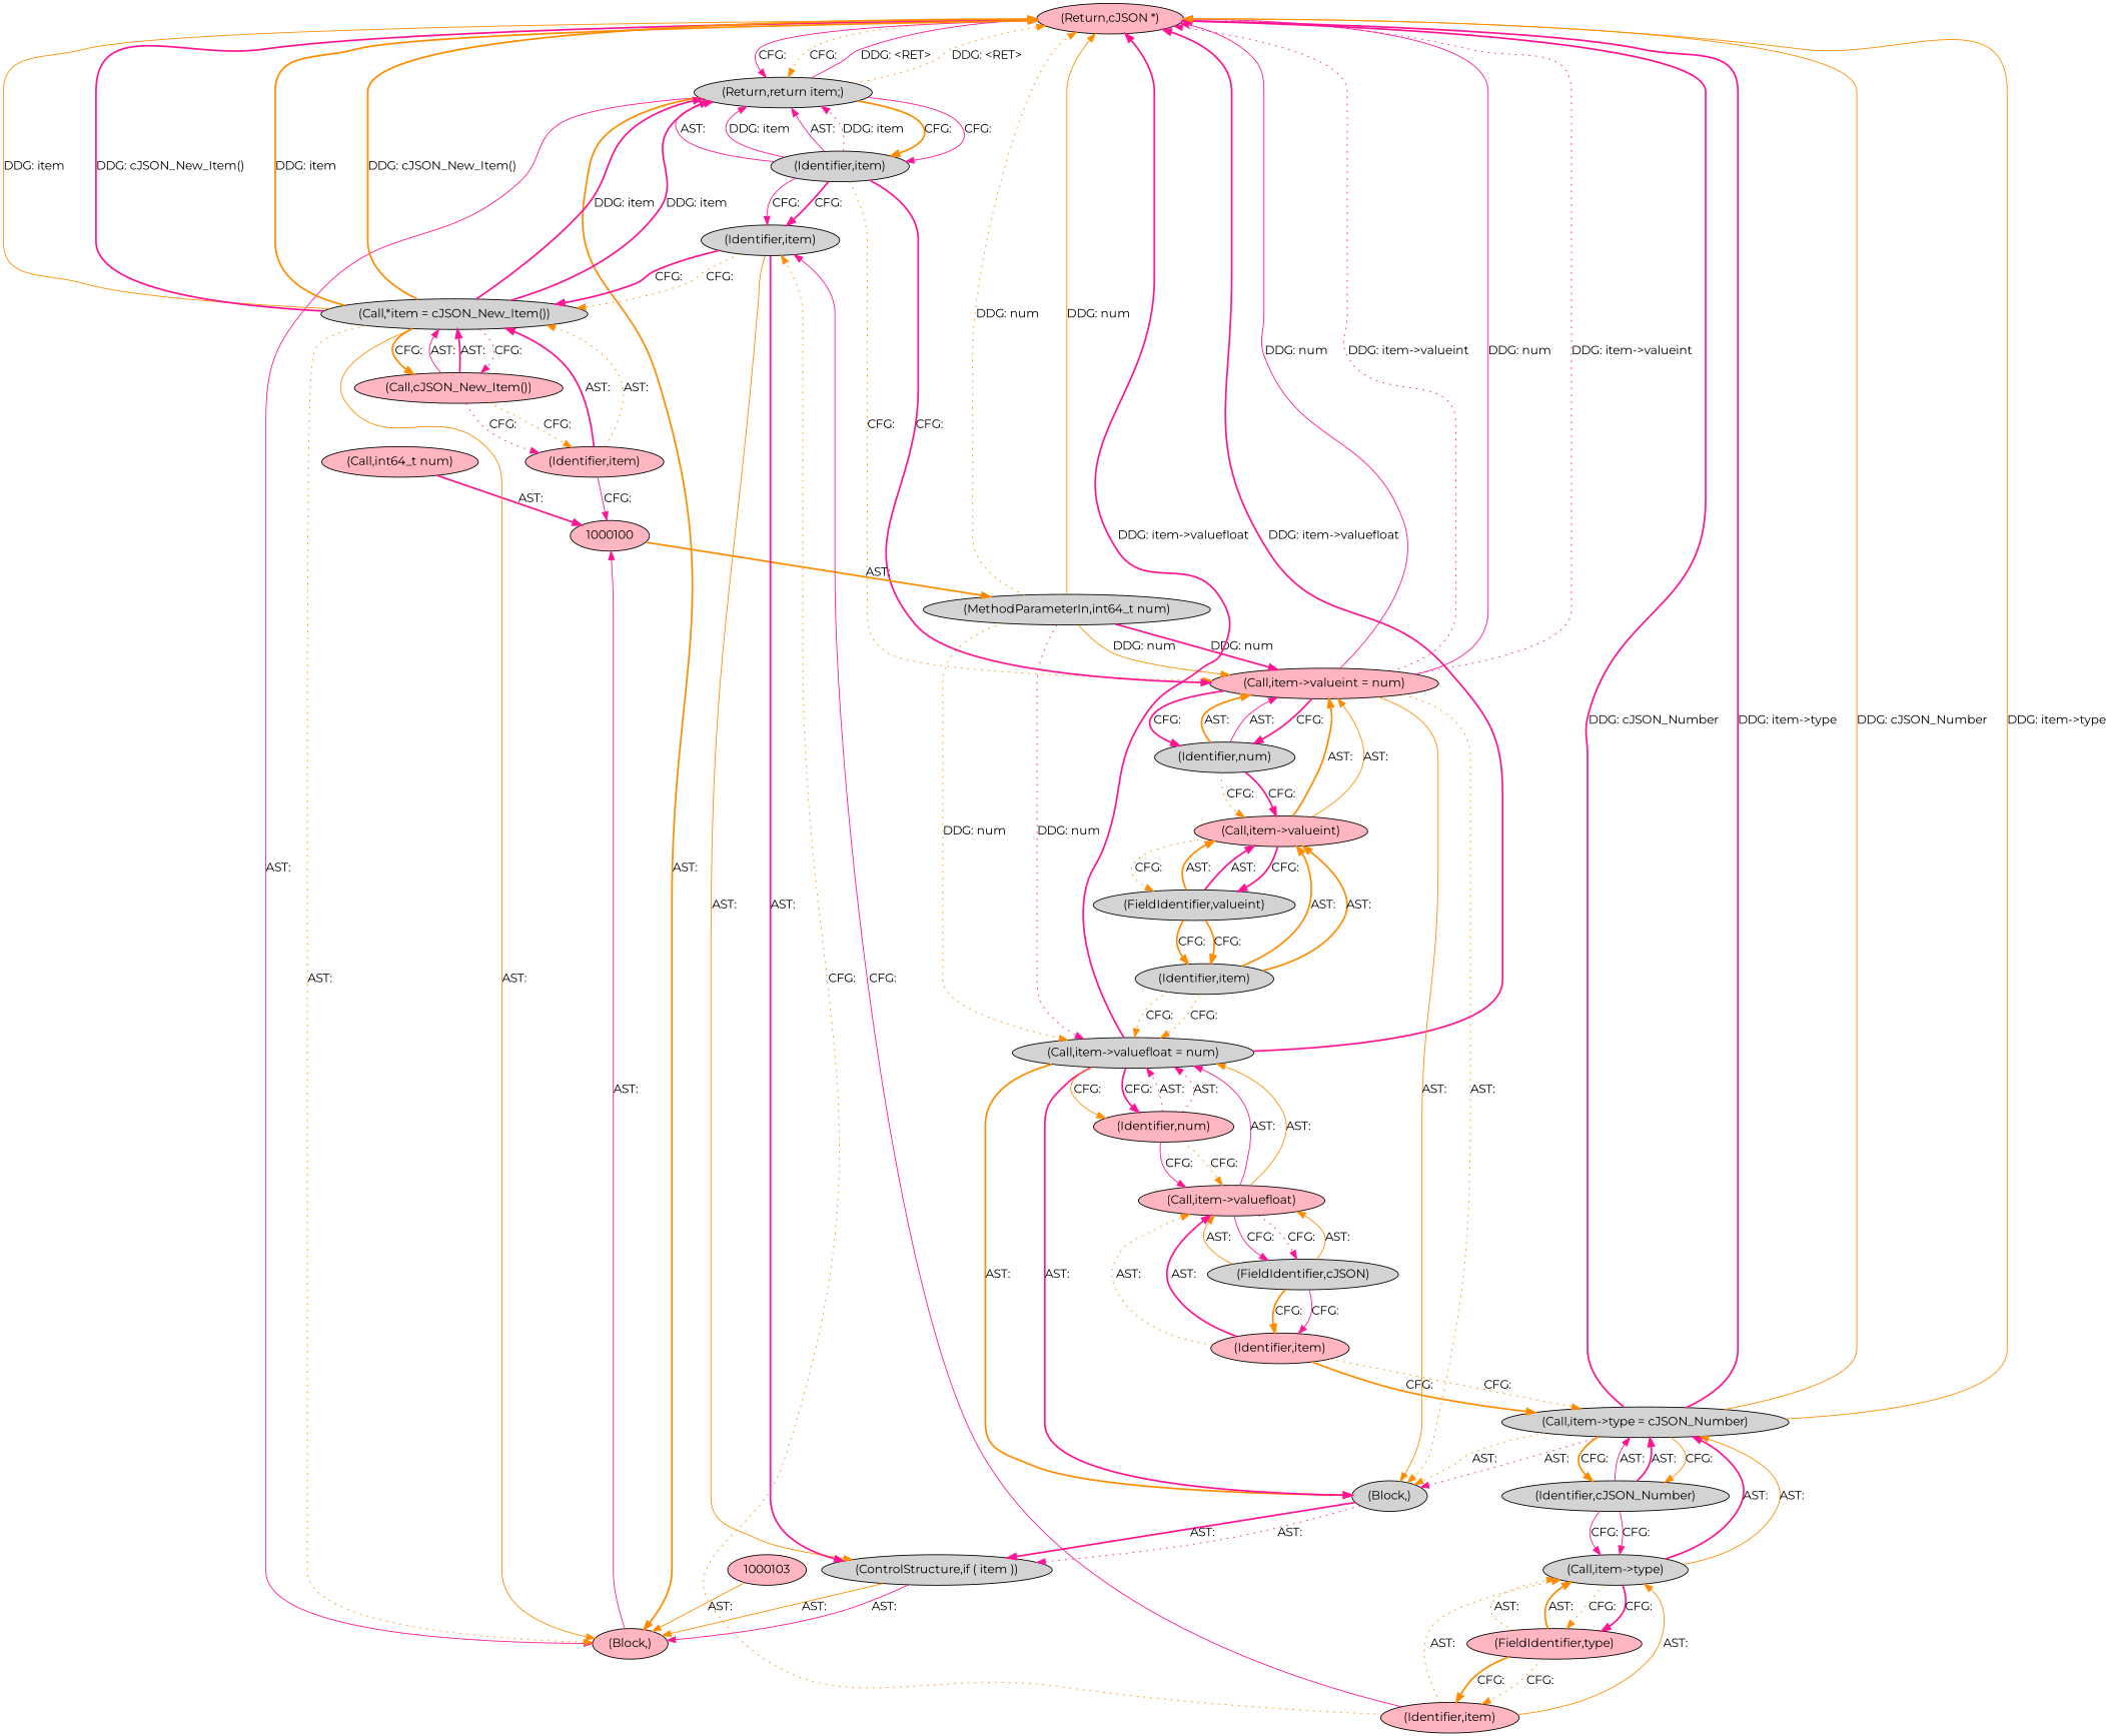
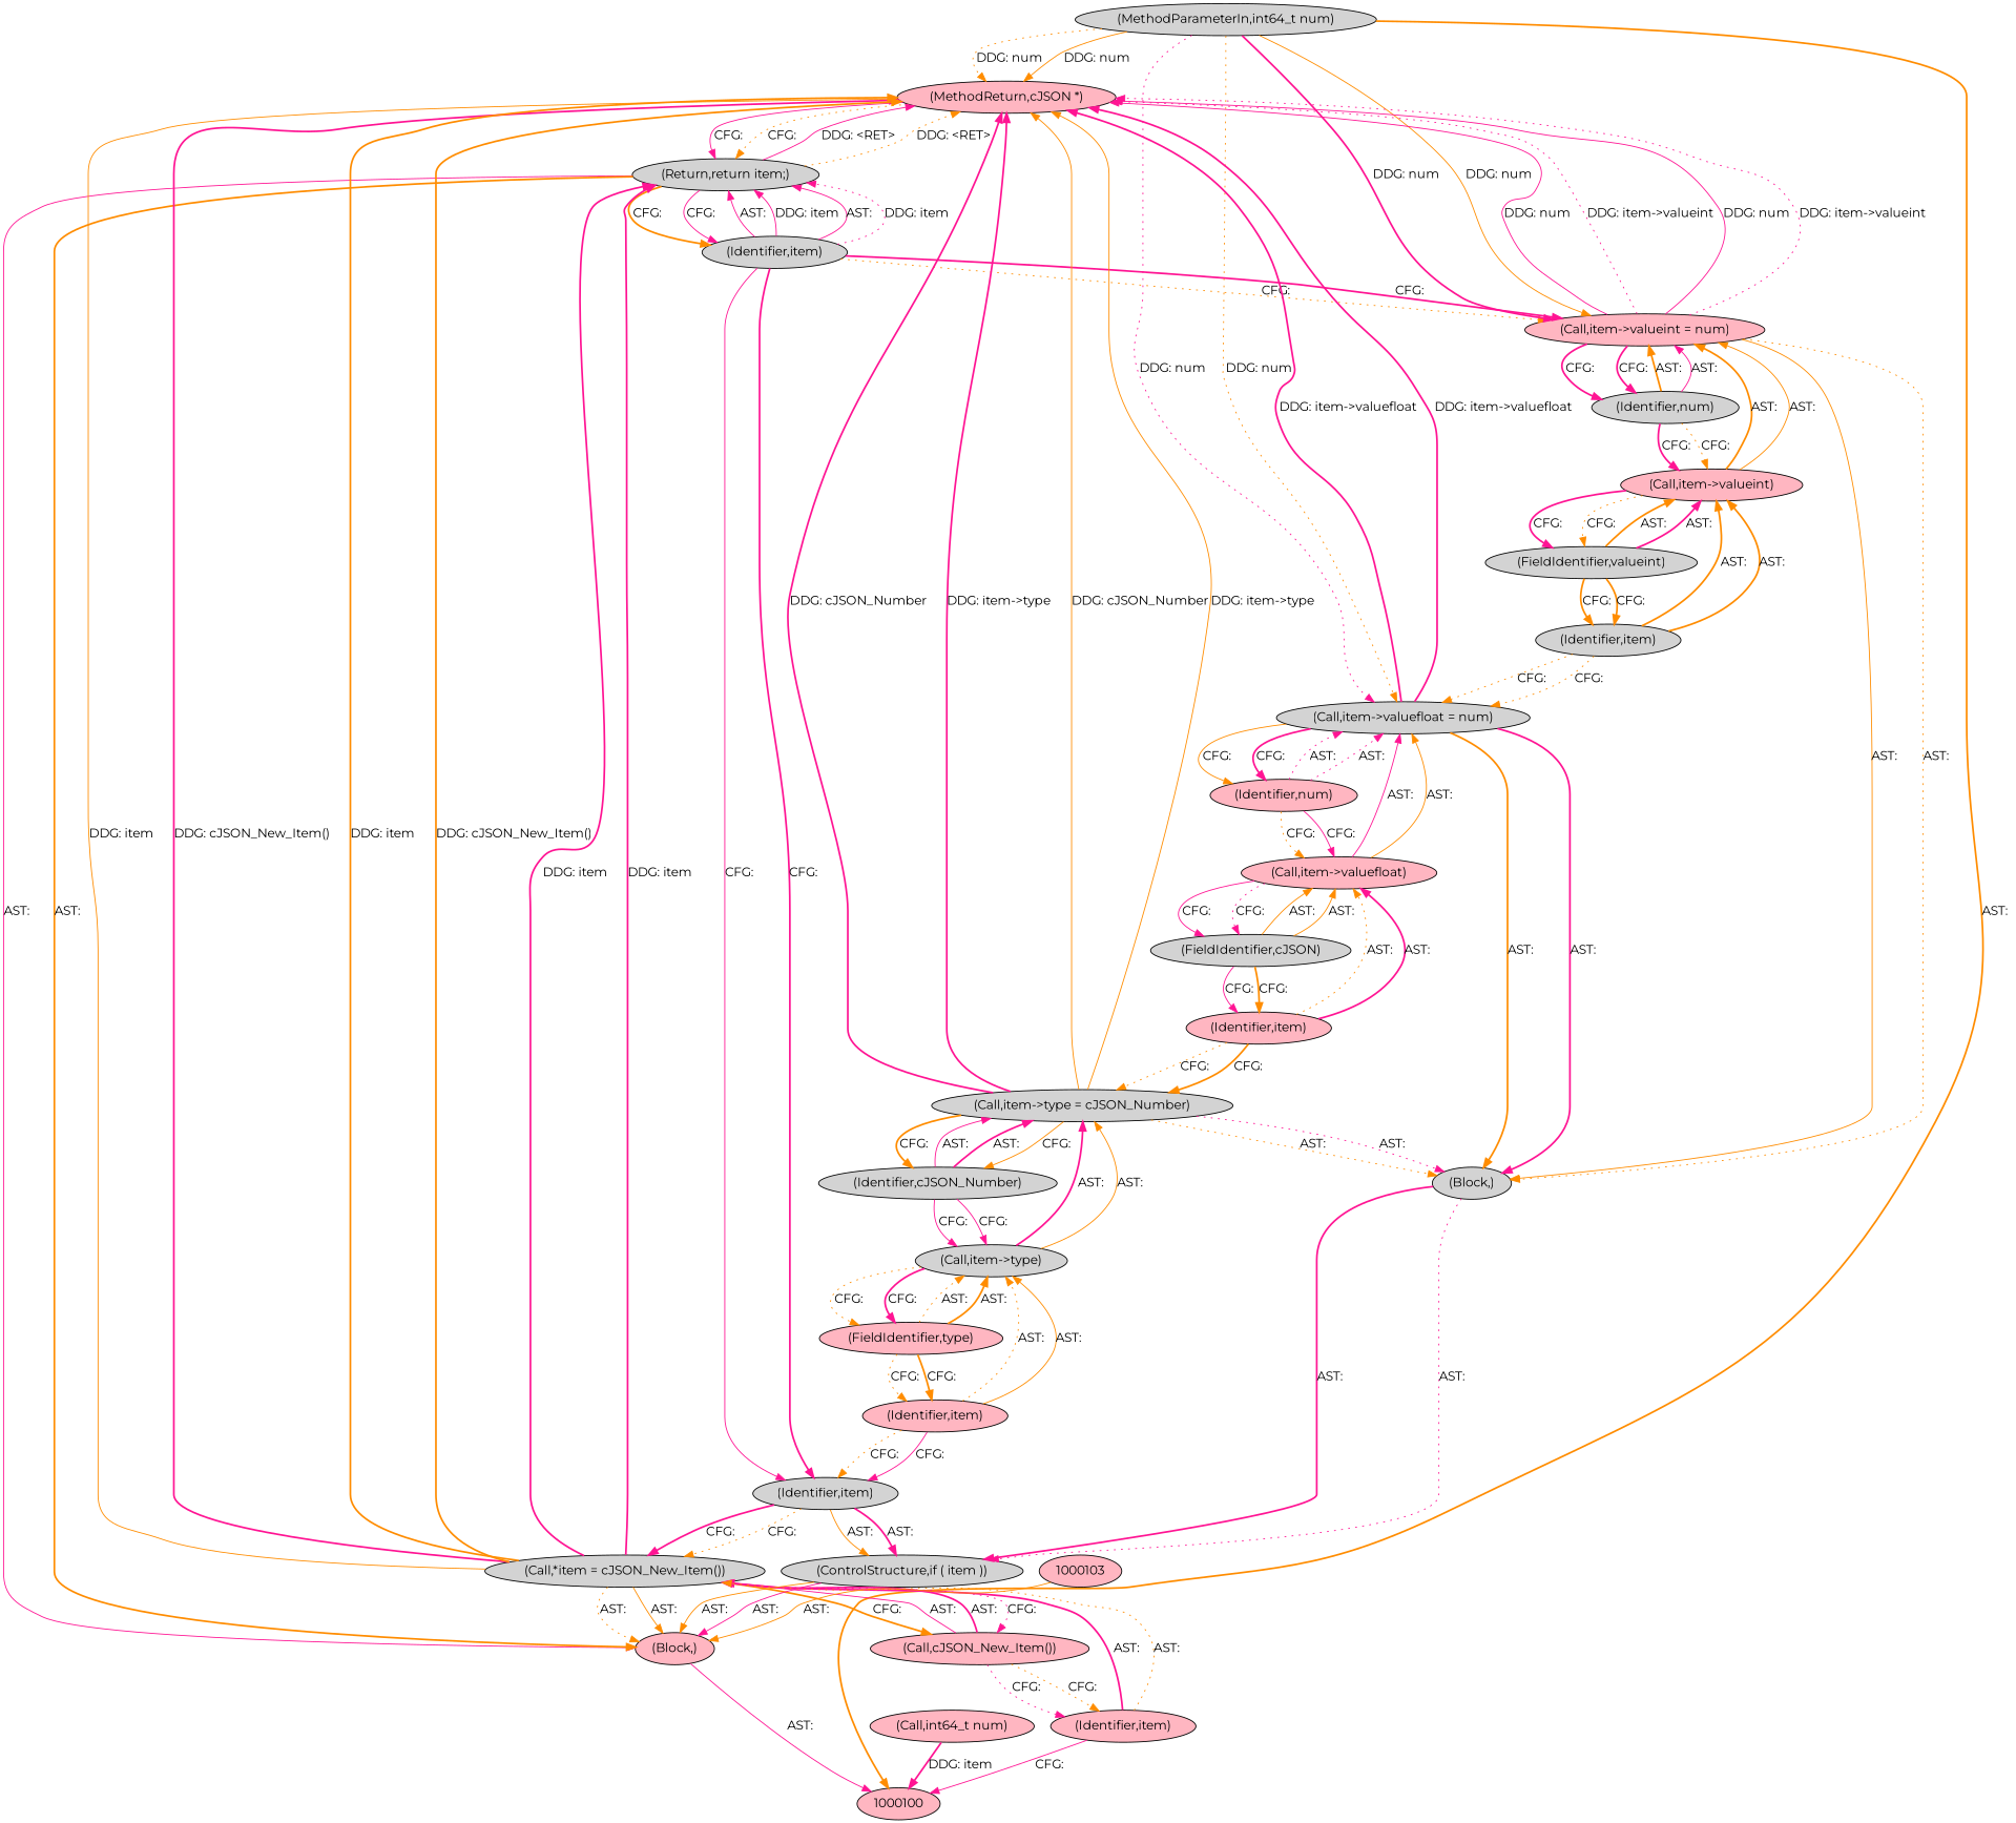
  digraph {
    fontname=Montserrat
    node [fillcolor=lightgrey fontname=Montserrat style=filled]
    edge [color=deeppink fontname=Montserrat style=bold]
-   n1 [fillcolor=lightpink label="(Return,cJSON *)"]
+   n1 [fillcolor=lightpink label="(MethodReturn,cJSON *)"]
    n2 [label="(Return,return item;)"]
    n3 [fillcolor=lightpink label="(Block,)"]
    n4 [label="(Identifier,item)"]
    1000100 [fillcolor=lightpink]
    n6 [label="(MethodParameterIn,int64_t num)"]
    n7 [label="(Call,item->valuefloat = num)"]
    n8 [fillcolor=lightpink label="(Call,item->valueint = num)"]
    n9 [label="(Block,)"]
    n10 [fillcolor=lightpink label="(Identifier,num)"]
    n11 [label="(Identifier,num)"]
    n12 [fillcolor=lightpink label="(Call,int64_t num)"]
    n13 [fillcolor=lightpink label="(Call,cJSON_New_Item())"]
    n14 [label="(Call,*item = cJSON_New_Item())"]
    n15 [fillcolor=lightpink label="(Identifier,item)"]
    n16 [label="(ControlStructure,if ( item ))"]
    n17 [label="(Identifier,item)"]
    n18 [label="(Identifier,cJSON_Number)"]
    n19 [label="(Call,item->type = cJSON_Number)"]
    n20 [label="(Call,item->type)"]
    n21 [fillcolor=lightpink label="(FieldIdentifier,type)"]
    n22 [fillcolor=lightpink label="(Identifier,item)"]
    n23 [fillcolor=lightpink label="(Call,item->valuefloat)"]
    n24 [label="(FieldIdentifier,cJSON)"]
    n25 [fillcolor=lightpink label="(Identifier,item)"]
    n26 [fillcolor=lightpink label="(Call,item->valueint)"]
    n27 [label="(FieldIdentifier,valueint)"]
    n28 [label="(Identifier,item)"]
    1000103 [fillcolor=lightpink]
    n1 -> n2 [label="CFG: " style=solid]
    n1 -> n2 [color=darkorange label="CFG: " style=dotted]
    n2 -> n1 [label="DDG: <RET>" style=solid]
    n2 -> n1 [color=darkorange label="DDG: <RET>" style=dotted]
    n2 -> n3 [label="AST: " style=solid]
    n2 -> n3 [color=darkorange label="AST: "]
    n2 -> n4 [color=darkorange label="CFG: "]
    n2 -> n4 [label="CFG: " style=solid]
    n3 -> 1000100 [label="AST: " style=solid]
    n4 -> n2 [label="AST: " style=solid]
    n4 -> n2 [label="DDG: item" style=solid]
    n4 -> n2 [label="AST: " style=solid]
    n4 -> n2 [label="DDG: item" style=dotted]
    n4 -> n8 [color=darkorange label="CFG: " style=dotted]
    n4 -> n8 [label="CFG: "]
    n4 -> n17 [label="CFG: " style=solid]
    n4 -> n17 [label="CFG: "]
    n6 -> n1 [color=darkorange label="DDG: num" style=dotted]
    n6 -> n1 [color=darkorange label="DDG: num" style=solid]
-   1000100 -> n6 [color=darkorange label="AST: "]
+   n6 -> 1000100 [color=darkorange label="AST: "]
    n6 -> n7 [label="DDG: num" style=dotted]
    n6 -> n7 [color=darkorange label="DDG: num" style=dotted]
    n6 -> n8 [label="DDG: num"]
    n6 -> n8 [color=darkorange label="DDG: num" style=solid]
    n7 -> n1 [label="DDG: item->valuefloat"]
    n7 -> n1 [label="DDG: item->valuefloat"]
    n7 -> n9 [color=darkorange label="AST: "]
    n7 -> n9 [label="AST: "]
    n7 -> n10 [color=darkorange label="CFG: " style=solid]
    n7 -> n10 [label="CFG: "]
    n8 -> n1 [label="DDG: num" style=solid]
    n8 -> n1 [label="DDG: item->valueint" style=dotted]
    n8 -> n1 [label="DDG: num" style=solid]
    n8 -> n1 [label="DDG: item->valueint" style=dotted]
    n8 -> n9 [color=darkorange label="AST: " style=solid]
    n8 -> n9 [color=darkorange label="AST: " style=dotted]
    n8 -> n11 [label="CFG: "]
    n8 -> n11 [label="CFG: "]
    n9 -> n16 [label="AST: "]
    n9 -> n16 [label="AST: " style=dotted]
    n10 -> n7 [label="AST: " style=dotted]
    n10 -> n7 [label="AST: " style=dotted]
    n10 -> n23 [color=darkorange label="CFG: " style=dotted]
    n10 -> n23 [label="CFG: " style=solid]
    n11 -> n8 [color=darkorange label="AST: "]
    n11 -> n8 [label="AST: " style=solid]
    n11 -> n26 [label="CFG: "]
    n11 -> n26 [color=darkorange label="CFG: " style=dotted]
-   n12 -> 1000100 [label="AST: "]
+   n12 -> 1000100 [label="DDG: item"]
    n13 -> n14 [label="AST: " style=solid]
    n13 -> n14 [label="AST: "]
    n13 -> n15 [label="CFG: " style=dotted]
    n13 -> n15 [color=darkorange label="CFG: " style=dotted]
    n14 -> n1 [color=darkorange label="DDG: item" style=solid]
    n14 -> n1 [label="DDG: cJSON_New_Item()"]
    n14 -> n1 [color=darkorange label="DDG: item"]
    n14 -> n1 [color=darkorange label="DDG: cJSON_New_Item()"]
    n14 -> n2 [label="DDG: item"]
    n14 -> n2 [label="DDG: item"]
    n14 -> n3 [color=darkorange label="AST: " style=dotted]
    n14 -> n3 [color=darkorange label="AST: " style=solid]
    n14 -> n13 [label="CFG: " style=dotted]
    n14 -> n13 [color=darkorange label="CFG: "]
    n15 -> 1000100 [label="CFG: " style=solid]
    n15 -> n14 [label="AST: "]
    n15 -> n14 [color=darkorange label="AST: " style=dotted]
    n16 -> n3 [color=darkorange label="AST: " style=solid]
    n16 -> n3 [label="AST: " style=solid]
    n17 -> n14 [label="CFG: "]
    n17 -> n14 [color=darkorange label="CFG: " style=dotted]
    n17 -> n16 [color=darkorange label="AST: " style=solid]
    n17 -> n16 [label="AST: "]
    n18 -> n19 [label="AST: " style=solid]
    n18 -> n19 [label="AST: "]
    n18 -> n20 [label="CFG: " style=solid]
    n18 -> n20 [label="CFG: " style=solid]
    n19 -> n1 [label="DDG: cJSON_Number"]
    n19 -> n1 [label="DDG: item->type"]
    n19 -> n1 [color=darkorange label="DDG: cJSON_Number" style=solid]
    n19 -> n1 [color=darkorange label="DDG: item->type" style=solid]
    n19 -> n9 [color=darkorange label="AST: " style=dotted]
    n19 -> n9 [label="AST: " style=dotted]
    n19 -> n18 [color=darkorange label="CFG: " style=solid]
    n19 -> n18 [color=darkorange label="CFG: "]
    n20 -> n19 [label="AST: "]
    n20 -> n19 [color=darkorange label="AST: " style=solid]
    n20 -> n21 [color=darkorange label="CFG: " style=dotted]
    n20 -> n21 [label="CFG: "]
    n21 -> n20 [color=darkorange label="AST: " style=dotted]
    n21 -> n20 [color=darkorange label="AST: "]
    n21 -> n22 [color=darkorange label="CFG: " style=dotted]
    n21 -> n22 [color=darkorange label="CFG: "]
    n22 -> n17 [color=darkorange label="CFG: " style=dotted]
    n22 -> n17 [label="CFG: " style=solid]
    n22 -> n20 [color=darkorange label="AST: " style=dotted]
    n22 -> n20 [color=darkorange label="AST: " style=solid]
    n23 -> n7 [label="AST: " style=solid]
    n23 -> n7 [color=darkorange label="AST: " style=solid]
    n23 -> n24 [label="CFG: " style=solid]
    n23 -> n24 [label="CFG: " style=dotted]
    n24 -> n23 [color=darkorange label="AST: " style=solid]
    n24 -> n23 [color=darkorange label="AST: " style=solid]
    n24 -> n25 [label="CFG: " style=solid]
    n24 -> n25 [color=darkorange label="CFG: "]
    n25 -> n19 [color=darkorange label="CFG: " style=dotted]
    n25 -> n19 [color=darkorange label="CFG: "]
    n25 -> n23 [color=darkorange label="AST: " style=dotted]
    n25 -> n23 [label="AST: "]
    n26 -> n8 [color=darkorange label="AST: "]
    n26 -> n8 [color=darkorange label="AST: " style=solid]
    n26 -> n27 [label="CFG: "]
    n26 -> n27 [color=darkorange label="CFG: " style=dotted]
    n27 -> n26 [color=darkorange label="AST: "]
    n27 -> n26 [label="AST: "]
    n27 -> n28 [color=darkorange label="CFG: "]
    n27 -> n28 [color=darkorange label="CFG: "]
    n28 -> n7 [color=darkorange label="CFG: " style=dotted]
    n28 -> n7 [color=darkorange label="CFG: " style=dotted]
    n28 -> n26 [color=darkorange label="AST: "]
    n28 -> n26 [color=darkorange label="AST: "]
    1000103 -> n3 [color=darkorange label="AST: " style=solid]
  }
